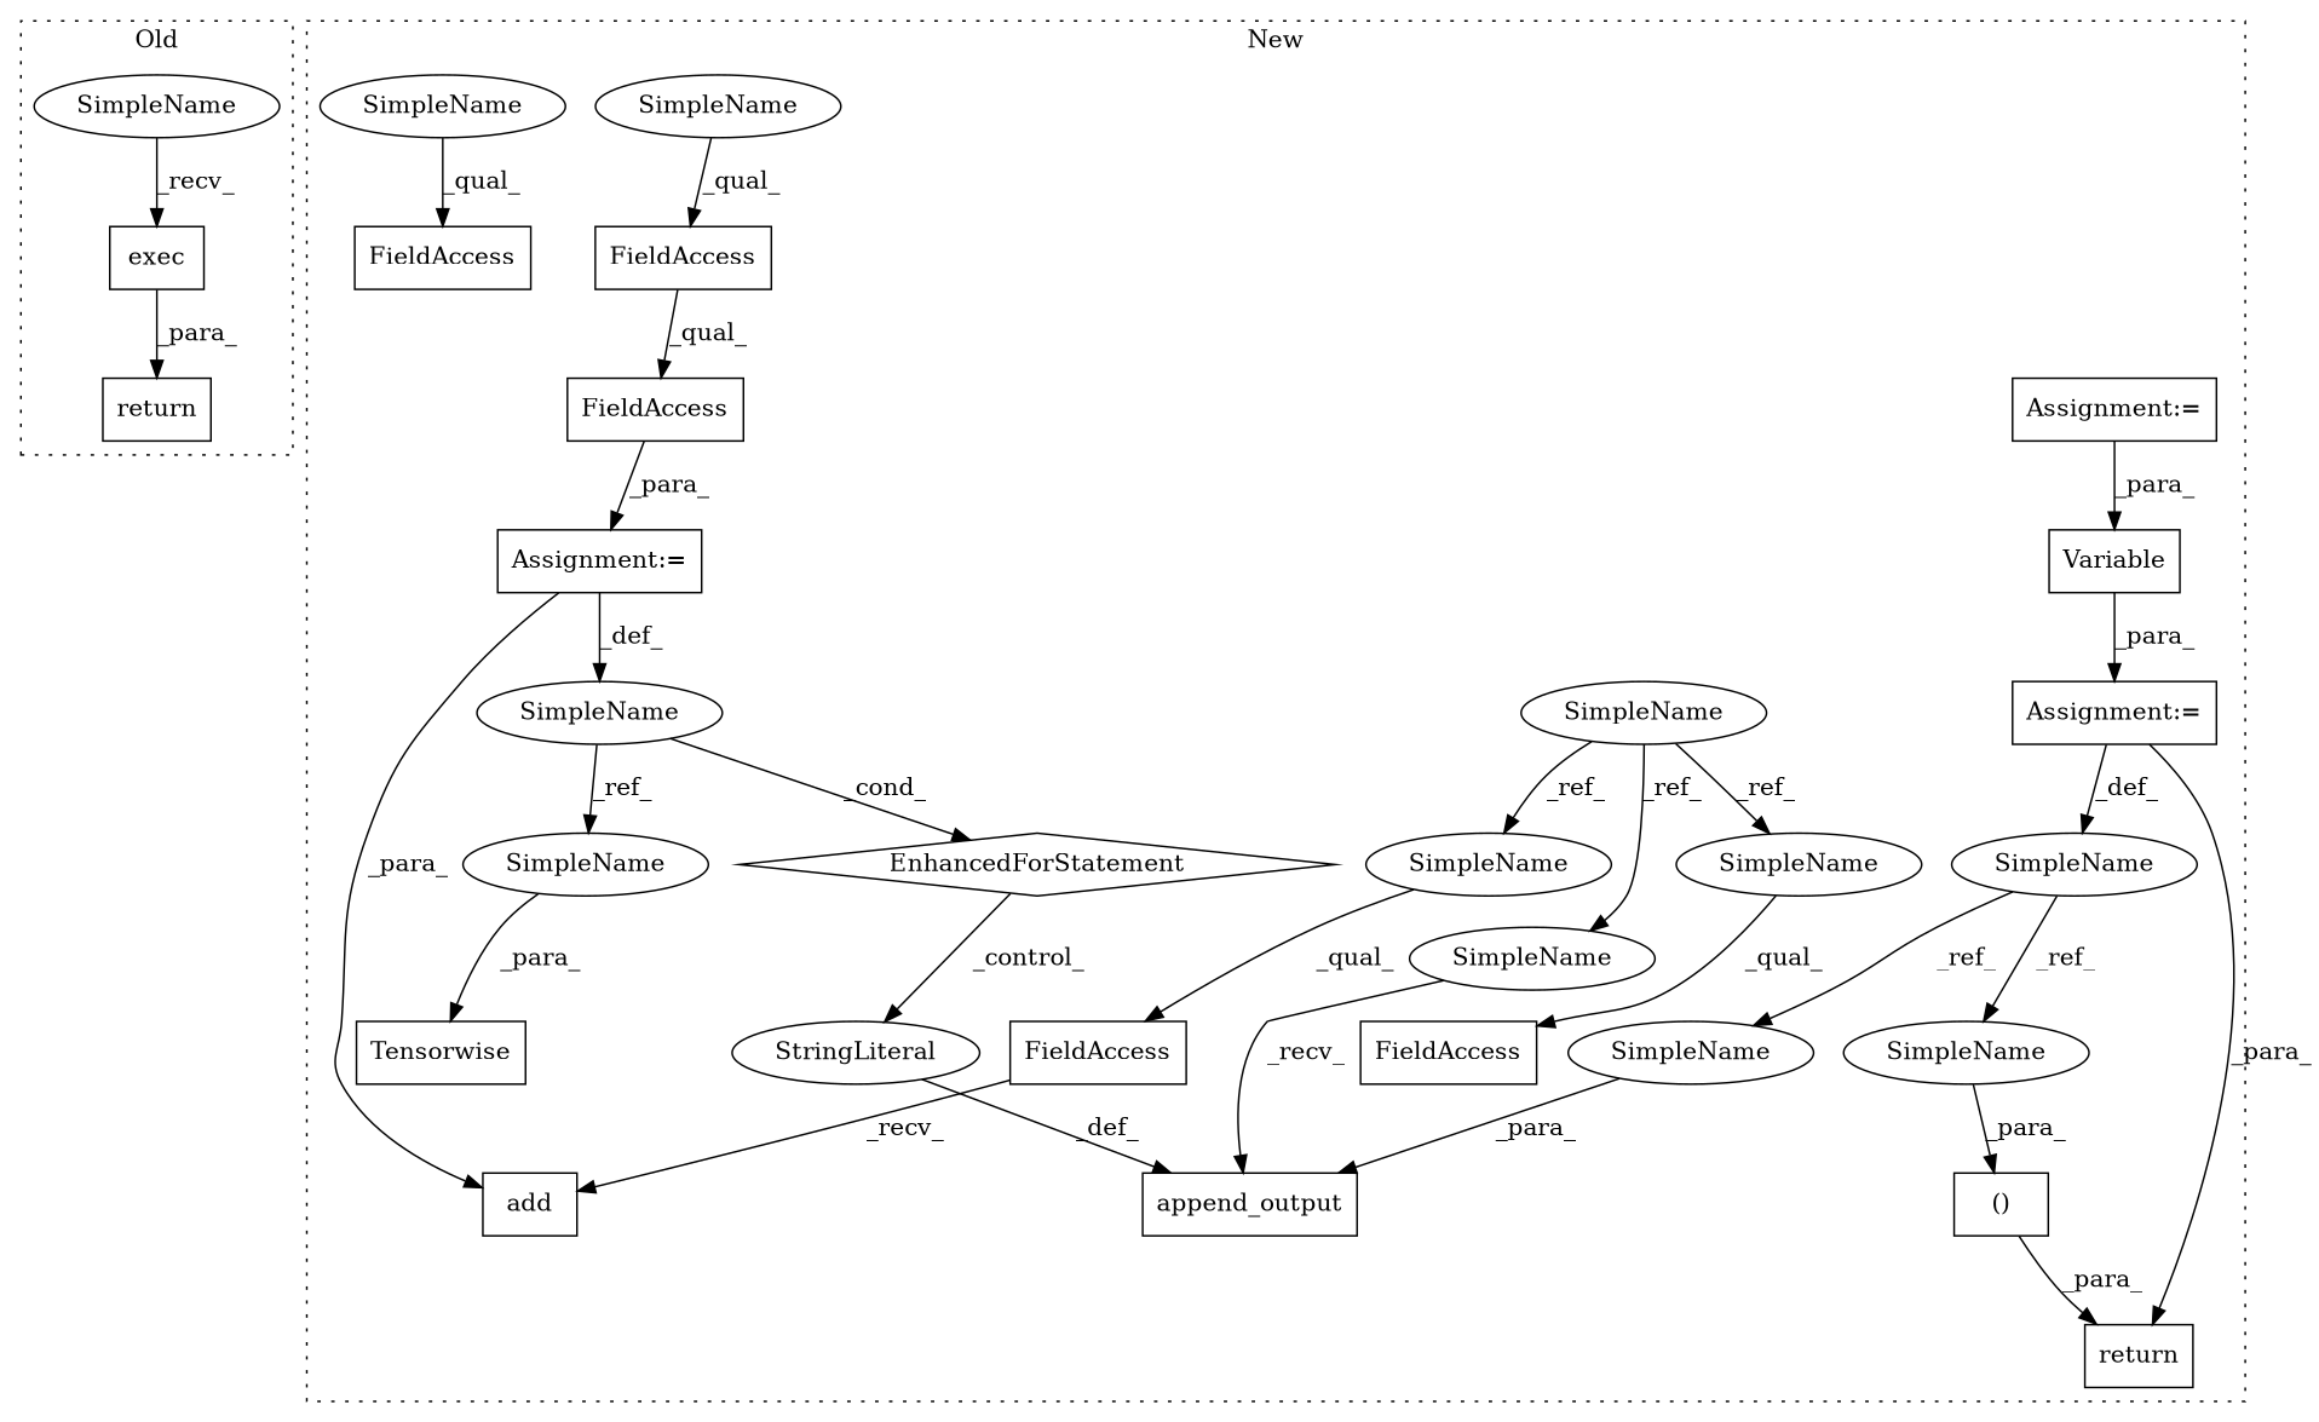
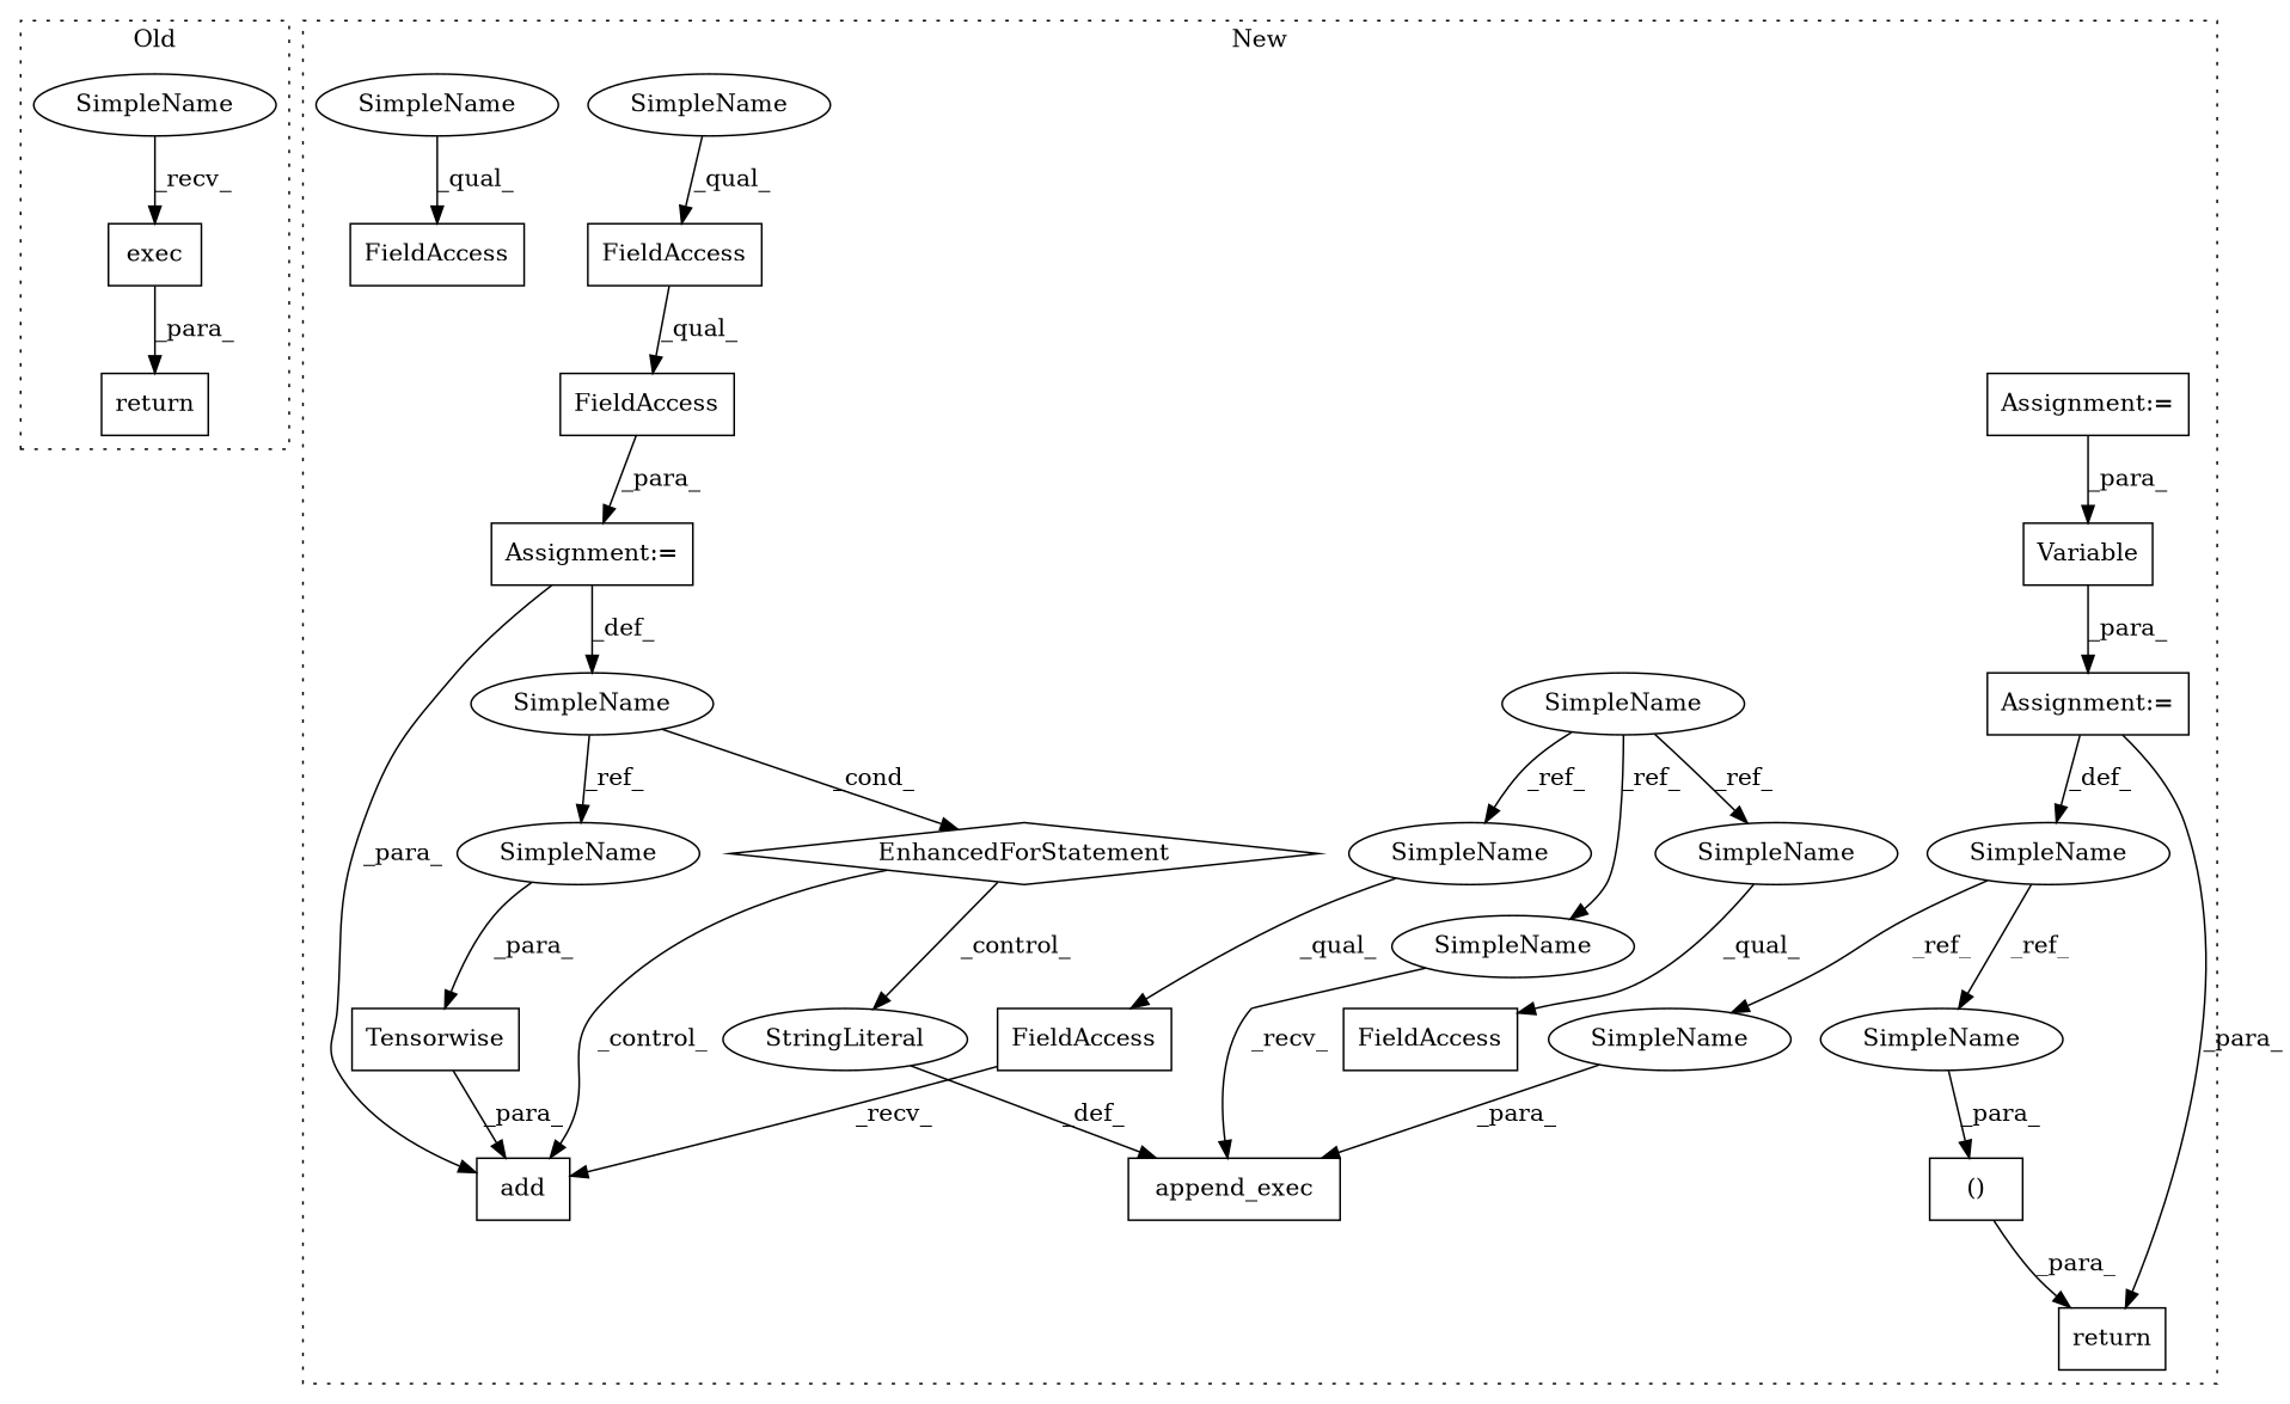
  digraph {
    node [a=42 l=4 s=1163 shape=box]
    n1 [a=32 l=6 label=exec s=822]
    n2 [a=41 l=7 label=return s=810]
    n3 [label=SimpleName s=817 shape=ellipse]
    n4 [a=32 l="11,1" label=Tensorwise s="1281,1296"]
    n5 [a=32 l="4,1" label=add s="1277,1297"]
    n6 [a=70 l="53,2" label=EnhancedForStatement s="1099,1175" shape=diamond]
    n7 [label=SimpleName s=1156 shape=ellipse]
    n8 [a=22 l=15 label=FieldAccess s=1261]
    n9 [label=SimpleName s=761 shape=ellipse]
-   n10 [a=32 l="14,1" label=append_output s="1345,1364"]
+   n10 [a=32 l="14,1" label=append_exec s="1345,1364"]
    n11 [a=45 l=3 label=StringLiteral s=1359 shape=ellipse]
    n12 [a=22 l=12 label=FieldAccess s=971]
    n13 [l=1 label=SimpleName s=1021 shape=ellipse]
    n14 [a=106 l=25 label="()" s=1383]
    n15 [a=7 l="53,2" label="Assignment:=" s="1099,1175"]
    n16 [a=22 l=12 label=FieldAccess]
    n17 [a=41 l=12 label=return s=1371]
    n18 [a=7 l=1 label="Assignment:=" s=1022]
    n19 [a=22 l=7 label=FieldAccess]
    n20 [a=22 l=12 label=FieldAccess s=898]
    n21 [a=7 l=1 label="Assignment:=" s=994]
    n22 [a=32 l="9,1" label=Variable s="1023,1063"]
    n23 [label=SimpleName s=1292 shape=ellipse]
    n24 [label=SimpleName s=1340 shape=ellipse]
    n25 [label=SimpleName s=971 shape=ellipse]
    n26 [label=SimpleName s=1261 shape=ellipse]
    n27 [l=1 label=SimpleName s=1407 shape=ellipse]
    n28 [l=1 label=SimpleName s=1363 shape=ellipse]
    n29 [l=1 label=SimpleName shape=ellipse]
    n30 [l=1 label=SimpleName s=898 shape=ellipse]
    subgraph cluster_1 {
      label=Old
      style=dotted
      n1
      n2
      n3
    }
    subgraph cluster_2 {
      label=New
      style=dotted
      n4
      n5
      n6
      n7
      n8
      n9
      n10
      n11
      n12
      n13
      n14
      n15
      n16
      n17
      n18
      n19
      n20
      n21
      n22
      n23
      n24
      n25
      n26
      n27
      n28
      n29
      n30
    }
    n1 -> n2 [label=_para_]
    n3 -> n1 [label=_recv_]
+   n4 -> n5 [label=_para_]
+   n6 -> n5 [label=_control_]
    n6 -> n11 [label=_control_]
    n7 -> n6 [label=_cond_]
    n7 -> n23 [label=_ref_]
    n8 -> n5 [label=_recv_]
    n9 -> n24 [label=_ref_]
    n9 -> n25 [label=_ref_]
    n9 -> n26 [label=_ref_]
    n11 -> n10 [label=_def_]
    n13 -> n27 [label=_ref_]
    n13 -> n28 [label=_ref_]
    n14 -> n17 [label=_para_]
    n15 -> n5 [label=_para_]
    n15 -> n7 [label=_def_]
    n16 -> n15 [label=_para_]
    n18 -> n13 [label=_def_]
    n18 -> n17 [label=_para_]
    n19 -> n16 [label=_qual_]
    n21 -> n22 [label=_para_]
    n22 -> n18 [label=_para_]
    n23 -> n4 [label=_para_]
    n24 -> n10 [label=_recv_]
    n25 -> n12 [label=_qual_]
    n26 -> n8 [label=_qual_]
    n27 -> n14 [label=_para_]
    n28 -> n10 [label=_para_]
    n29 -> n19 [label=_qual_]
    n30 -> n20 [label=_qual_]
  }
